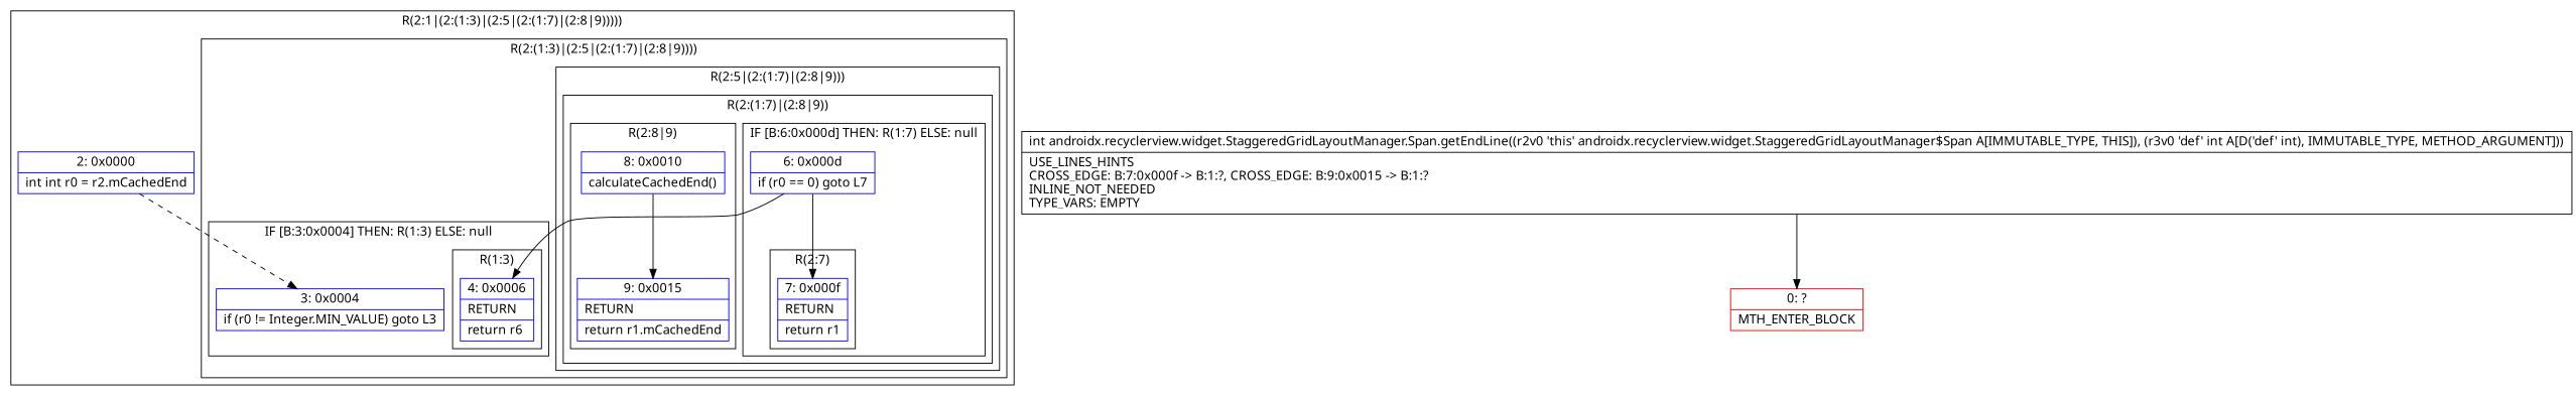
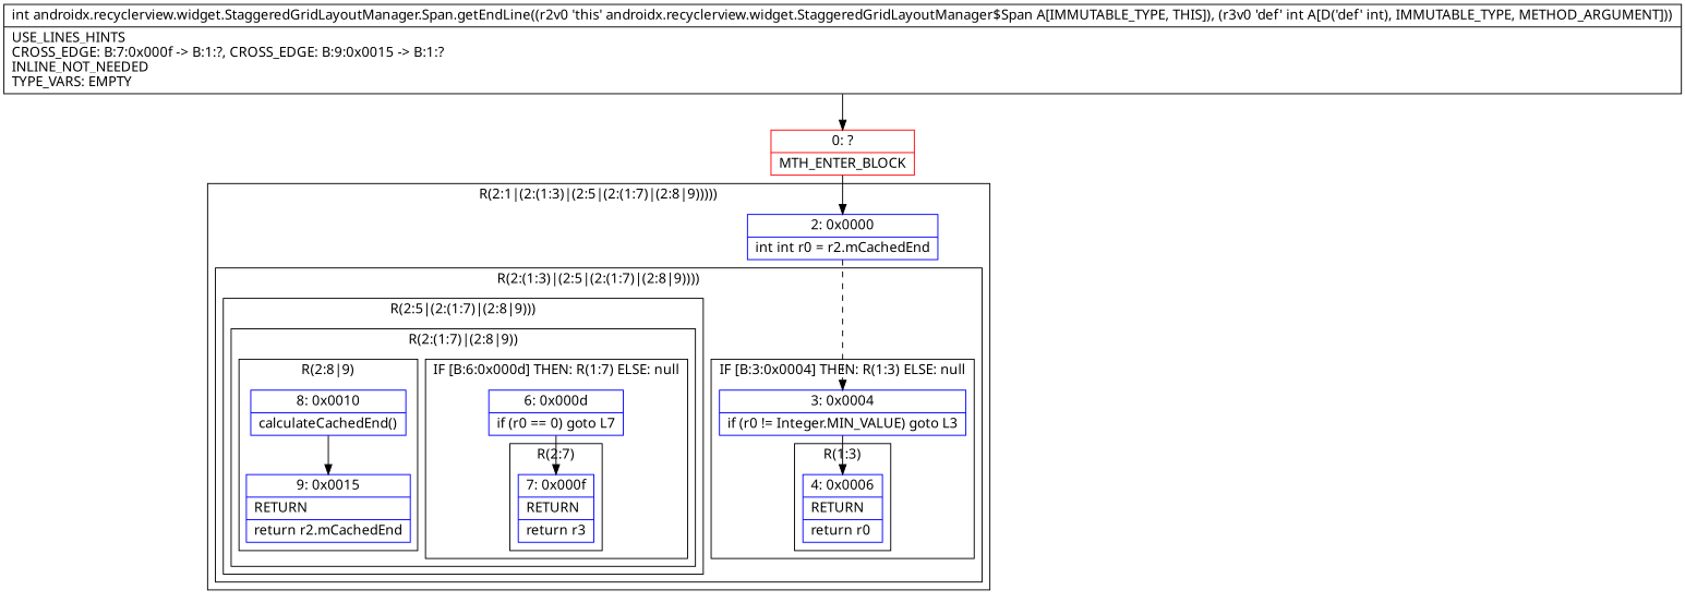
  digraph {
    fontname="Noto Sans"
    node [color=blue fontname="Noto Sans" shape=record]
    edge [fontname="Noto Sans"]
-   n1 [label="{4\:\ 0x0006|RETURN\l|return r6\l}"]
+   n1 [label="{4\:\ 0x0006|RETURN\l|return r0\l}"]
    n2 [label="{3\:\ 0x0004|if (r0 != Integer.MIN_VALUE) goto L3\l}"]
-   n3 [label="{7\:\ 0x000f|RETURN\l|return r1\l}"]
+   n3 [label="{7\:\ 0x000f|RETURN\l|return r3\l}"]
    n4 [label="{6\:\ 0x000d|if (r0 == 0) goto L7\l}"]
    n5 [label="{8\:\ 0x0010|calculateCachedEnd()\l}"]
-   n6 [label="{9\:\ 0x0015|RETURN\l|return r1.mCachedEnd\l}"]
+   n6 [label="{9\:\ 0x0015|RETURN\l|return r2.mCachedEnd\l}"]
    n7 [label="{2\:\ 0x0000|int int r0 = r2.mCachedEnd\l}"]
    n8 [color=red label="{0\:\ ?|MTH_ENTER_BLOCK\l}"]
    n9 [label="{int androidx.recyclerview.widget.StaggeredGridLayoutManager.Span.getEndLine((r2v0 'this' androidx.recyclerview.widget.StaggeredGridLayoutManager$Span A[IMMUTABLE_TYPE, THIS]), (r3v0 'def' int A[D('def' int), IMMUTABLE_TYPE, METHOD_ARGUMENT]))  | USE_LINES_HINTS\lCROSS_EDGE: B:7:0x000f \-\> B:1:?, CROSS_EDGE: B:9:0x0015 \-\> B:1:?\lINLINE_NOT_NEEDED\lTYPE_VARS: EMPTY\l}" color=""]
    subgraph cluster_1 {
      label="R(2:1|(2:(1:3)|(2:5|(2:(1:7)|(2:8|9)))))"
      n7
      subgraph cluster_2 {
        label="R(2:(1:3)|(2:5|(2:(1:7)|(2:8|9))))"
        subgraph cluster_3 {
          label="IF [B:3:0x0004] THEN: R(1:3) ELSE: null"
          n2
          subgraph cluster_4 {
            label="R(1:3)"
            n1
          }
        }
        subgraph cluster_5 {
          label="R(2:5|(2:(1:7)|(2:8|9)))"
          subgraph cluster_6 {
            label="R(2:(1:7)|(2:8|9))"
            subgraph cluster_7 {
              label="IF [B:6:0x000d] THEN: R(1:7) ELSE: null"
              n4
              subgraph cluster_8 {
                label="R(2:7)"
                n3
              }
            }
            subgraph cluster_9 {
              label="R(2:8|9)"
              n5
              n6
            }
          }
        }
      }
    }
-   n4 -> n1
+   n2 -> n1
    n4 -> n3
    n5 -> n6
    n7 -> n2 [style=dashed]
+   n8 -> n7
    n9 -> n8
  }
